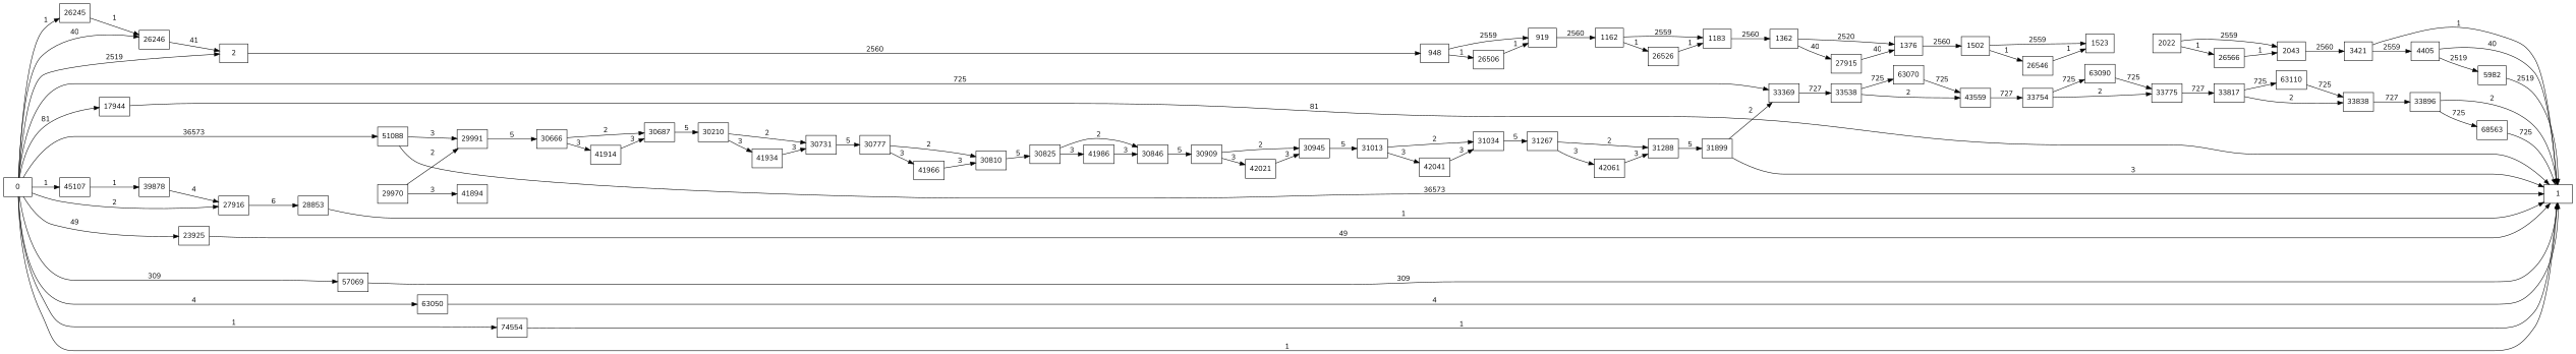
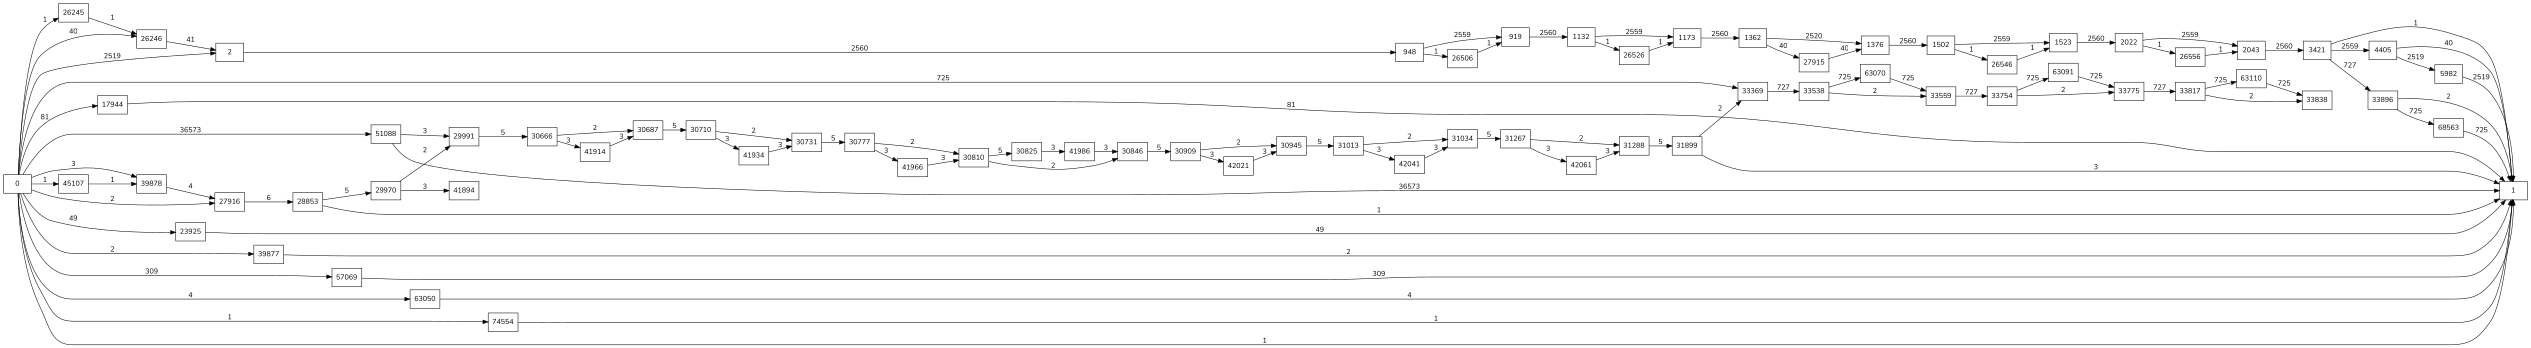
  digraph {
    fontname=Nunito
    rankdir=LR
    node [fontname=Nunito shape=rectangle]
    edge [fontname=Nunito]
    2
    948
    n3 [label=919]
    26506
-   1162
-   1183
+   1162 [label=1132]
+   1183 [label=1173]
    26526
    1362
    1376
    27915
    1502
    1523
    26546
    2022
    2043
-   26566
+   26566 [label=26556]
    3421
    1
    4405
    5982
    17944
    23925
    26245
    26246
    27916
    28853
    29970
    29991
    41894
    30666
    30687
    41914
-   30710 [label=30210]
+   30710
    30731
    41934
    30777
    30810
    41966
    30825
    30846
    41986
    30909
    30945
    42021
    31013
    31034
    42041
    31267
    31288
    42061
    31899
    33369
    33538
-   33559 [label=43559]
+   33559
    63070
    33754
    33775
-   63090
+   63090 [label=63091]
    33817
    33838
    63110
    33896
    68563
+   39877
    39878
    45107
    51088
    57069
    63050
    n70 [label=74554]
    0
    2 -> 948 [label=2560]
    948 -> n3 [label=2559]
    948 -> 26506 [label=1]
    n3 -> 1162 [label=2560]
    26506 -> n3 [label=1]
    1162 -> 1183 [label=2559]
    1162 -> 26526 [label=1]
    1183 -> 1362 [label=2560]
    26526 -> 1183 [label=1]
    1362 -> 1376 [label=2520]
    1362 -> 27915 [label=40]
    1376 -> 1502 [label=2560]
    27915 -> 1376 [label=40]
    1502 -> 1523 [label=2559]
    1502 -> 26546 [label=1]
+   1523 -> 2022 [label=2560]
    26546 -> 1523 [label=1]
    2022 -> 2043 [label=2559]
    2022 -> 26566 [label=1]
    2043 -> 3421 [label=2560]
    26566 -> 2043 [label=1]
    3421 -> 1 [label=1]
    3421 -> 4405 [label=2559]
    4405 -> 1 [label=40]
    4405 -> 5982 [label=2519]
    5982 -> 1 [label=2519]
    17944 -> 1 [label=81]
    23925 -> 1 [label=49]
    26245 -> 26246 [label=1]
    26246 -> 2 [label=41]
    27916 -> 28853 [label=6]
    28853 -> 1 [label=1]
+   28853 -> 29970 [label=5]
    29970 -> 29991 [label=2]
    29970 -> 41894 [label=3]
    29991 -> 30666 [label=5]
    30666 -> 30687 [label=2]
    30666 -> 41914 [label=3]
    30687 -> 30710 [label=5]
    41914 -> 30687 [label=3]
    30710 -> 30731 [label=2]
    30710 -> 41934 [label=3]
    30731 -> 30777 [label=5]
    41934 -> 30731 [label=3]
    30777 -> 30810 [label=2]
    30777 -> 41966 [label=3]
    30810 -> 30825 [label=5]
    41966 -> 30810 [label=3]
-   30825 -> 30846 [label=2]
+   30810 -> 30846 [label=2]
    30825 -> 41986 [label=3]
    30846 -> 30909 [label=5]
    41986 -> 30846 [label=3]
    30909 -> 30945 [label=2]
    30909 -> 42021 [label=3]
    30945 -> 31013 [label=5]
    42021 -> 30945 [label=3]
    31013 -> 31034 [label=2]
    31013 -> 42041 [label=3]
    31034 -> 31267 [label=5]
    42041 -> 31034 [label=3]
    31267 -> 31288 [label=2]
    31267 -> 42061 [label=3]
    31288 -> 31899 [label=5]
    42061 -> 31288 [label=3]
    31899 -> 1 [label=3]
    31899 -> 33369 [label=2]
    33369 -> 33538 [label=727]
    33538 -> 33559 [label=2]
    33538 -> 63070 [label=725]
    33559 -> 33754 [label=727]
    63070 -> 33559 [label=725]
    33754 -> 33775 [label=2]
    33754 -> 63090 [label=725]
    33775 -> 33817 [label=727]
    63090 -> 33775 [label=725]
    33817 -> 33838 [label=2]
    33817 -> 63110 [label=725]
-   33838 -> 33896 [label=727]
+   3421 -> 33896 [label=727]
    63110 -> 33838 [label=725]
    33896 -> 1 [label=2]
    33896 -> 68563 [label=725]
    68563 -> 1 [label=725]
+   39877 -> 1 [label=2]
    39878 -> 27916 [label=4]
    45107 -> 39878 [label=1]
    51088 -> 1 [label=36573]
    51088 -> 29991 [label=3]
    57069 -> 1 [label=309]
    63050 -> 1 [label=4]
    n70 -> 1 [label=1]
    0 -> 2 [label=2519]
    0 -> 1 [label=1]
    0 -> 17944 [label=81]
    0 -> 23925 [label=49]
    0 -> 26245 [label=1]
    0 -> 26246 [label=40]
    0 -> 27916 [label=2]
    0 -> 33369 [label=725]
+   0 -> 39877 [label=2]
+   0 -> 39878 [label=3]
    0 -> 45107 [label=1]
    0 -> 51088 [label=36573]
    0 -> 57069 [label=309]
    0 -> 63050 [label=4]
    0 -> n70 [label=1]
  }
